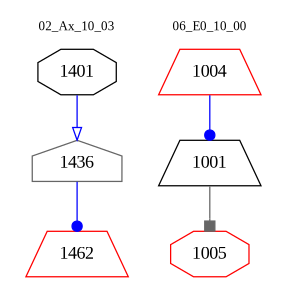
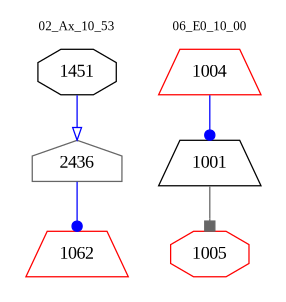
  digraph {
    fontname="Liberation Serif"
    node [color=red fontname="Liberation Serif" shape=trapezium]
    edge [arrowhead=dot color=blue fontname="Liberation Serif"]
-   n1 [color=black label=1401 shape=octagon]
-   n2 [color=gray40 label=1436 shape=house]
-   n3 [label=1462]
+   n1 [color=black label=1451 shape=octagon]
+   n2 [color=gray40 label=2436 shape=house]
+   n3 [label=1062]
    n4 [label=1004]
    n5 [color=black label=1001]
    n6 [label=1005 shape=octagon]
    subgraph cluster_1 {
      color=white
      fontsize=10
-     label="02_Ax_10_03"
+     label="02_Ax_10_53"
      n1
      n2
      n3
    }
    subgraph cluster_2 {
      color=white
      fontsize=10
      label="06_E0_10_00"
      n4
      n5
      n6
    }
    n1 -> n2 [arrowhead=onormal]
    n2 -> n3
    n4 -> n5
    n5 -> n6 [arrowhead=box color=gray40]
  }
